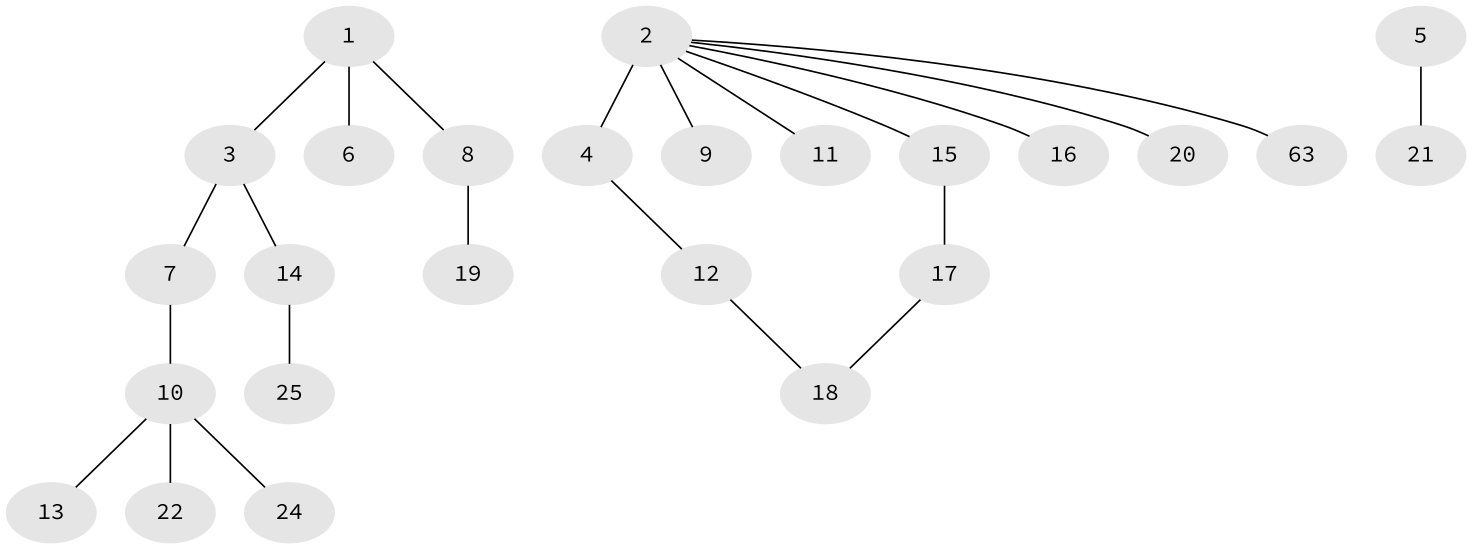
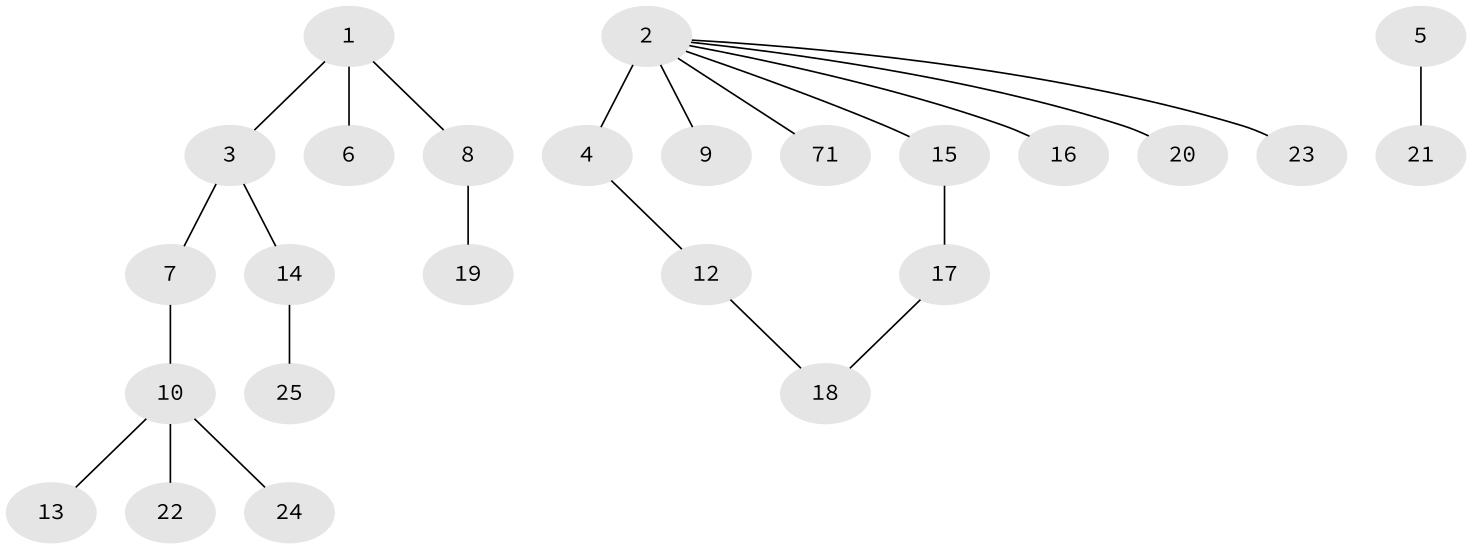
  graph {
    fontname="Source Code Pro"
    node [color=gray90 fontname="Source Code Pro" style=filled]
    edge [fontname="Source Code Pro" weight=1.0]
    1
    3
    6
    8
    2
    4
    9
-   11
+   11 [label=71]
    15
    16
    20
-   23 [label=63]
+   23
    7
    14
    19
    12
    17
    5
    21
    10
    25
    18
    13
    22
    24
    1 -- 3
    1 -- 6 [weight=5.0]
    1 -- 8
    3 -- 7
    3 -- 14
    8 -- 19
    2 -- 4 [weight=6.0]
    2 -- 9
    2 -- 11
    2 -- 15
    2 -- 16
    2 -- 20
    2 -- 23
    4 -- 12
    15 -- 17 [weight=5.0]
    7 -- 10
    14 -- 25
    12 -- 18
    17 -- 18
    5 -- 21
    10 -- 13
    10 -- 22
    10 -- 24
  }
